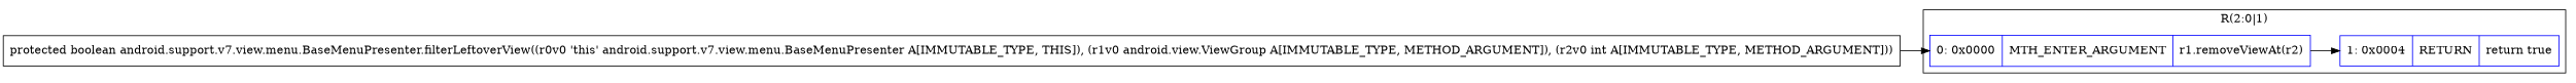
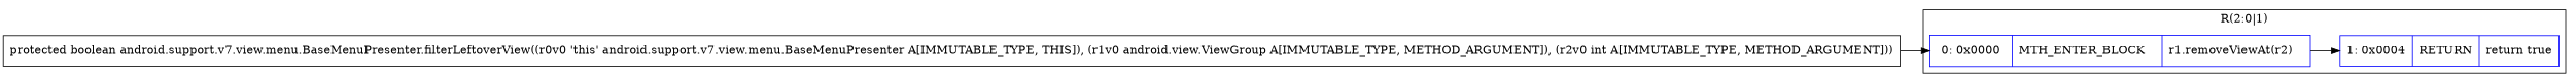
  digraph {
    rankdir=LR
    fontname="DejaVu Serif"
    node [color=blue shape=record fontname="DejaVu Serif"]
    edge [fontname="DejaVu Serif"]
-   n1 [label="{0\:\ 0x0000|MTH_ENTER_ARGUMENT\l|r1.removeViewAt(r2)\l}"]
+   n1 [label="{0\:\ 0x0000|MTH_ENTER_BLOCK\l|r1.removeViewAt(r2)\l}"]
    n2 [label="{1\:\ 0x0004|RETURN\l|return true\l}"]
    n3 [label="{protected boolean android.support.v7.view.menu.BaseMenuPresenter.filterLeftoverView((r0v0 'this' android.support.v7.view.menu.BaseMenuPresenter A[IMMUTABLE_TYPE, THIS]), (r1v0 android.view.ViewGroup A[IMMUTABLE_TYPE, METHOD_ARGUMENT]), (r2v0 int A[IMMUTABLE_TYPE, METHOD_ARGUMENT])) }" color=""]
    subgraph cluster_1 {
      label="R(2:0|1)"
      n1
      n2
    }
    n1 -> n2
    n3 -> n1
  }
